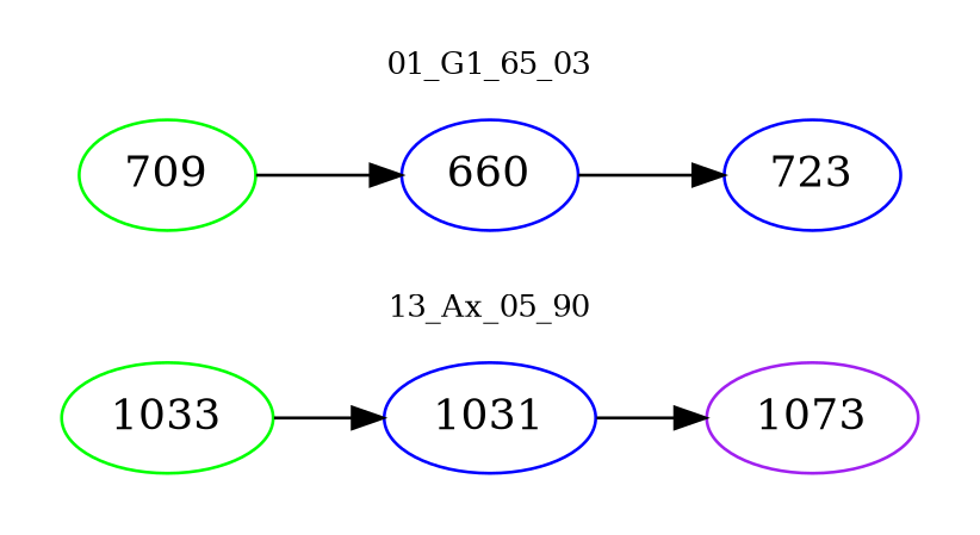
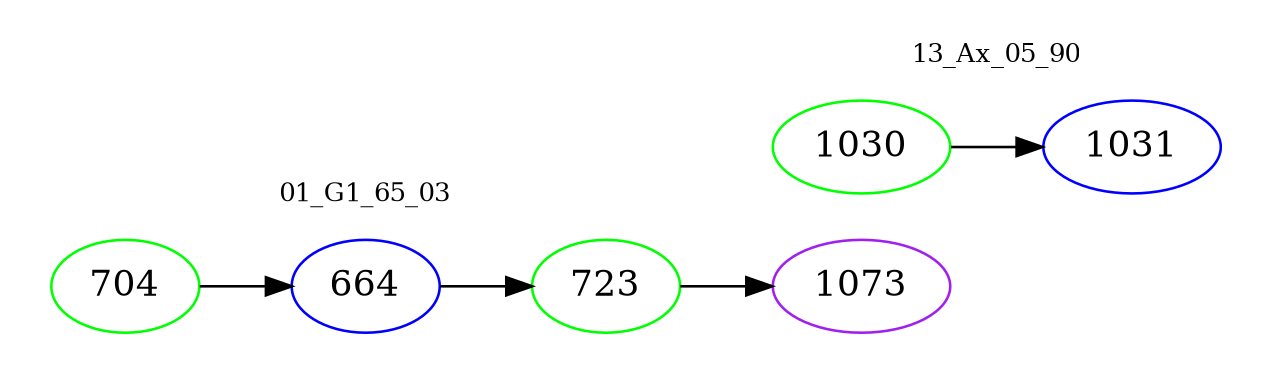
  digraph {
    rankdir=LR
    node [color=blue]
    edge [color=black]
-   n1 [color=green label=1033]
+   n1 [color=green label=1030]
    n2 [label=1031]
    n3 [color=purple label=1073]
-   n4 [color=green label=709]
-   n5 [label=660]
-   n6 [label=723]
+   n4 [color=green label=704]
+   n5 [label=664]
+   n6 [color=green label=723]
    subgraph cluster_1 {
      color=white
      fontsize=10
      label="13_Ax_05_90"
      n1
      n2
      n3
    }
    subgraph cluster_2 {
      color=white
      fontsize=10
      label="01_G1_65_03"
      n4
      n5
      n6
    }
    n1 -> n2
-   n2 -> n3
+   n6 -> n3
    n4 -> n5
    n5 -> n6
  }
